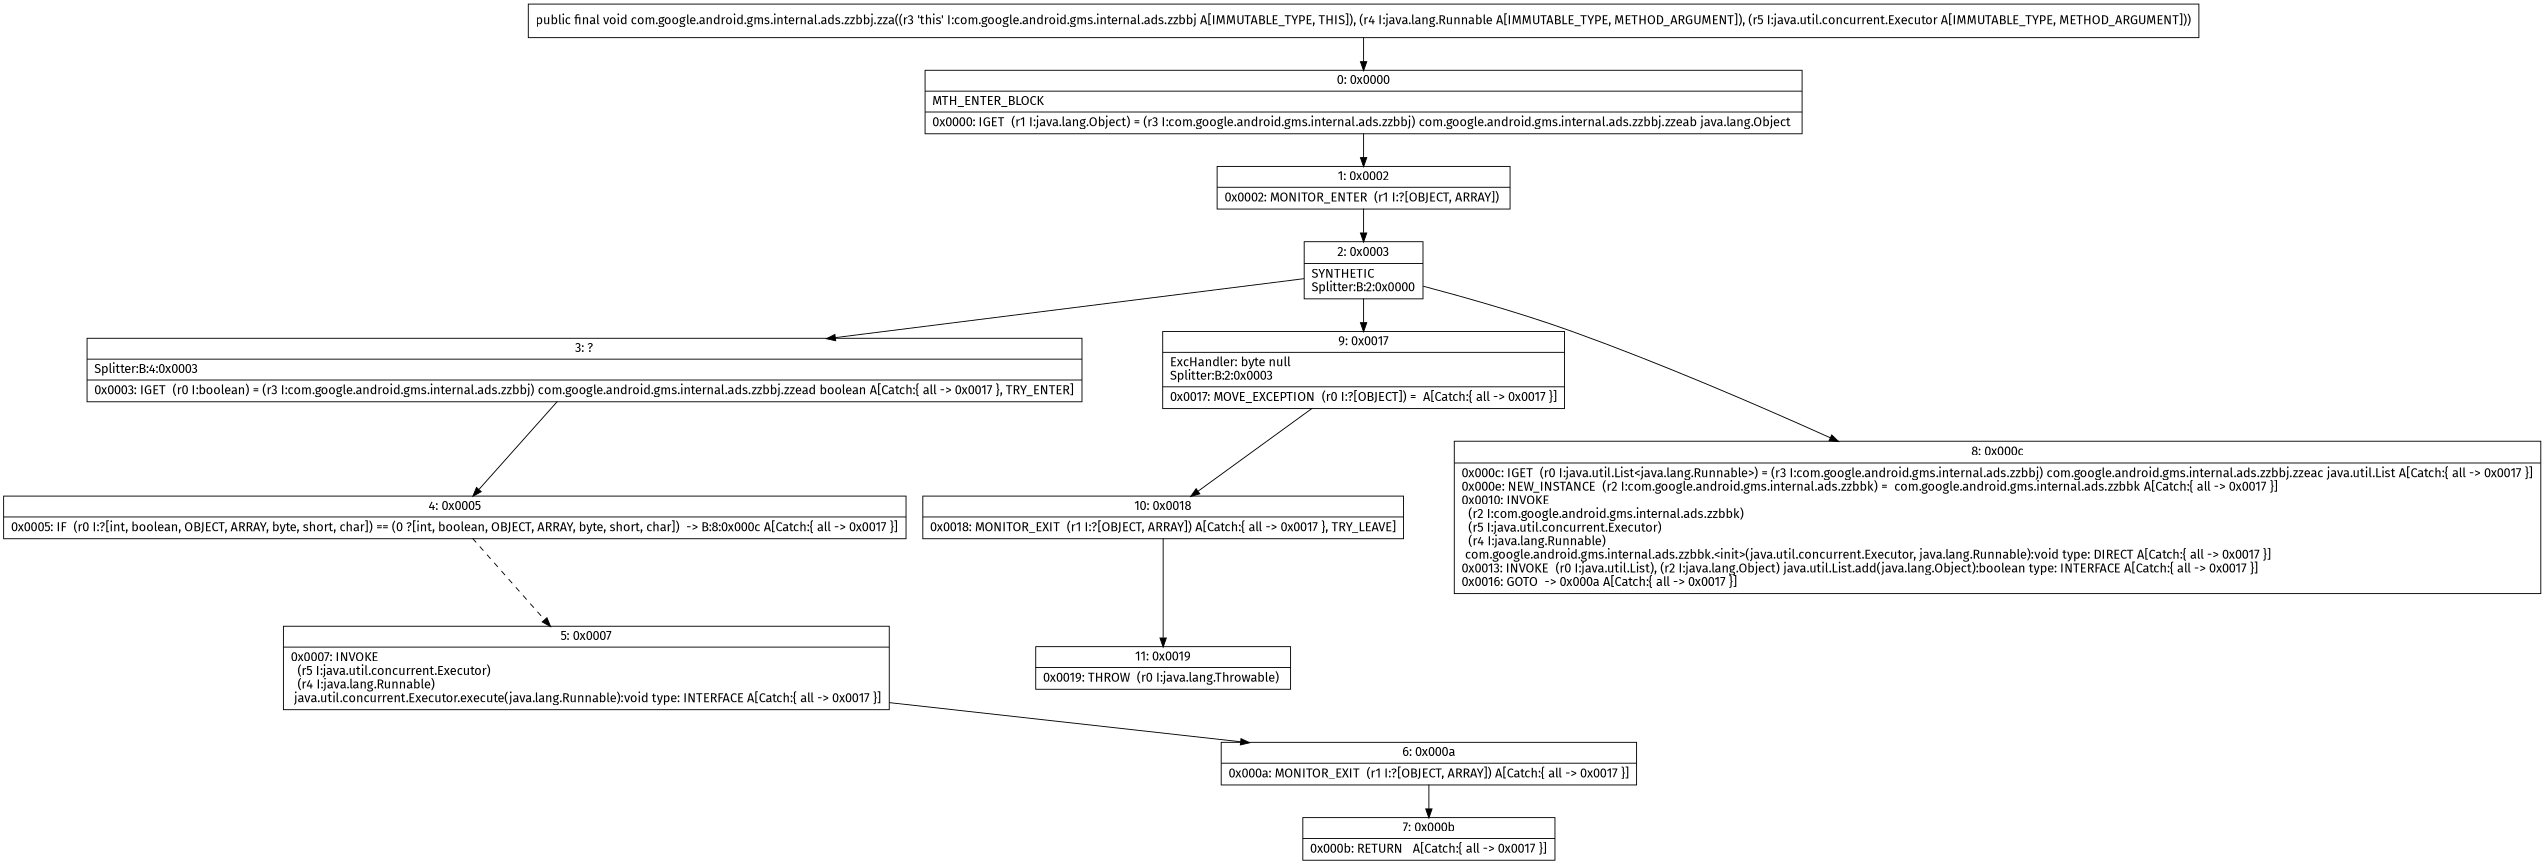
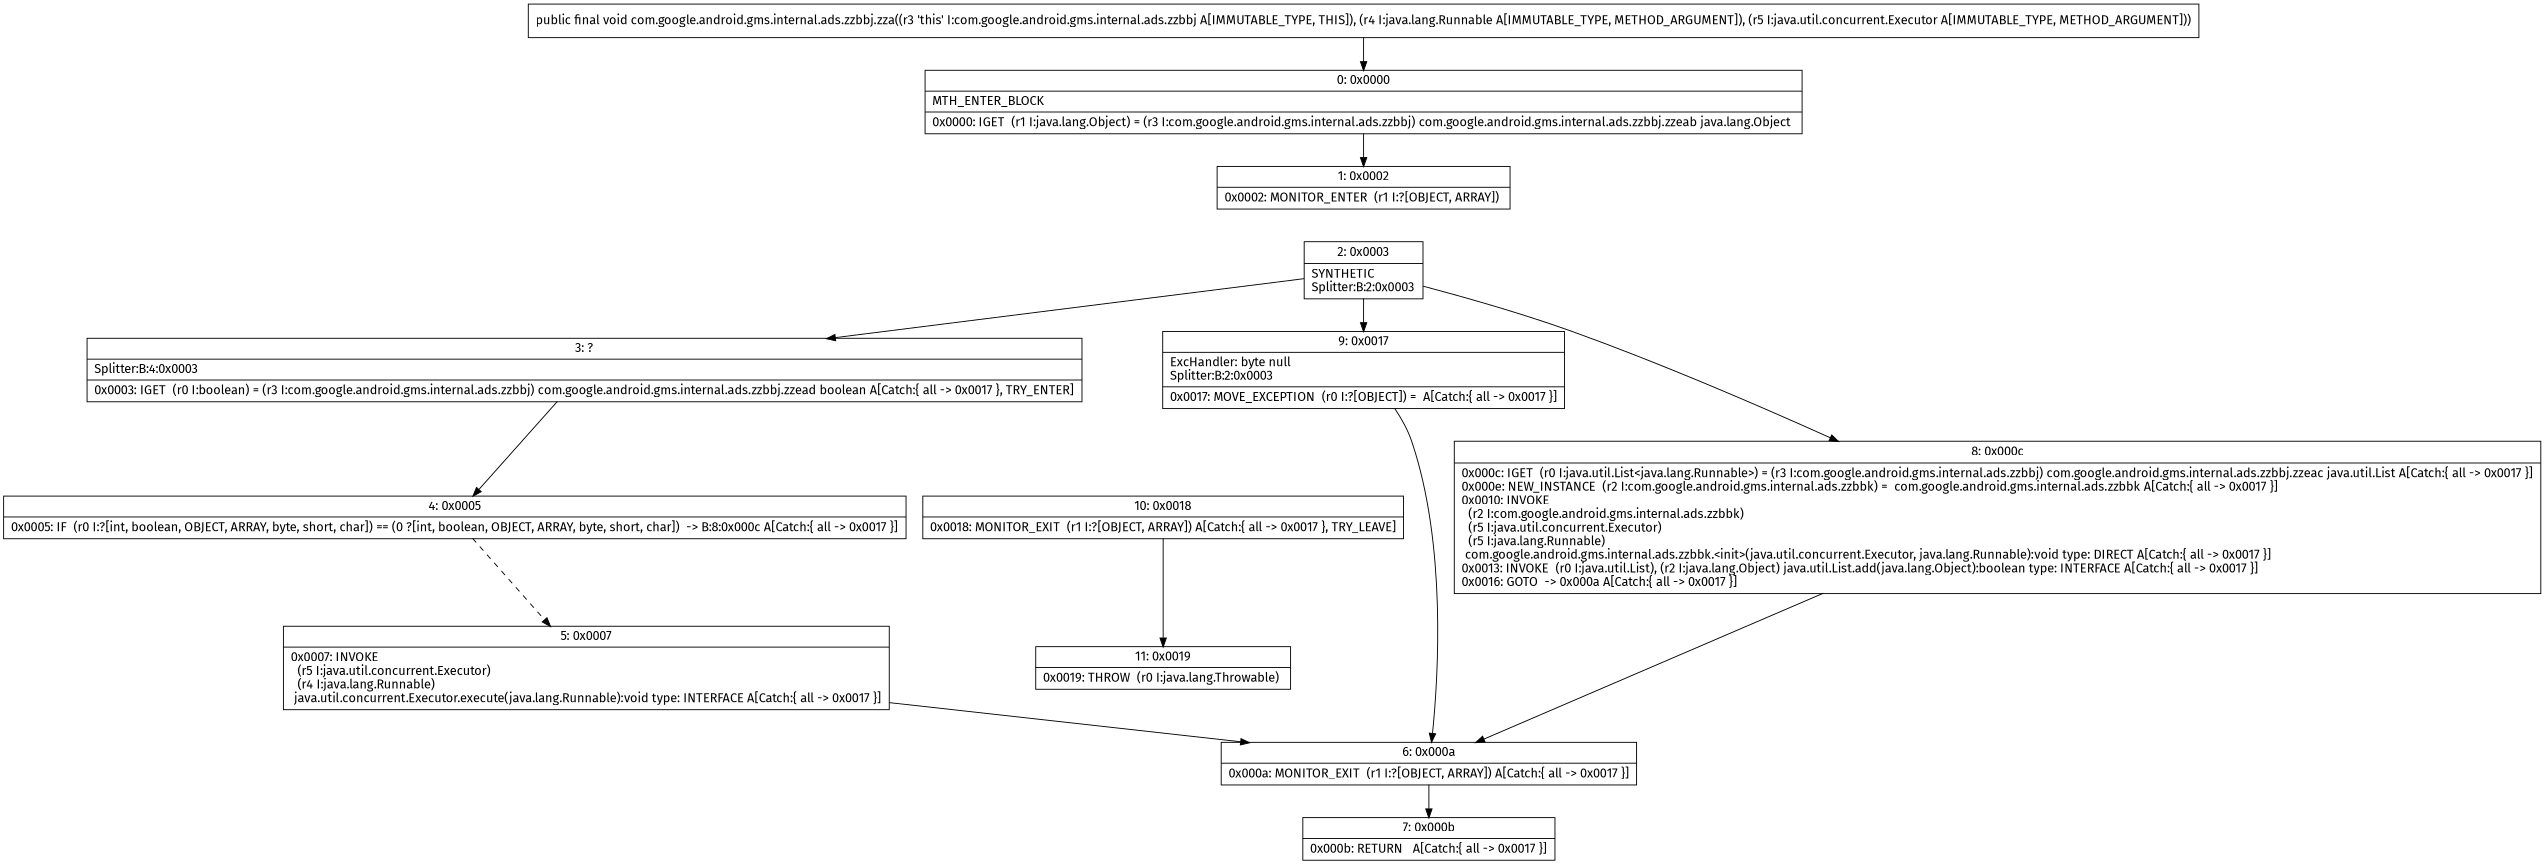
  digraph {
    fontname="Fira Sans"
    node [fontname="Fira Sans" shape=record]
    edge [fontname="Fira Sans"]
    n1 [label="{0\:\ 0x0000|MTH_ENTER_BLOCK\l|0x0000: IGET  (r1 I:java.lang.Object) = (r3 I:com.google.android.gms.internal.ads.zzbbj) com.google.android.gms.internal.ads.zzbbj.zzeab java.lang.Object \l}"]
    n2 [label="{1\:\ 0x0002|0x0002: MONITOR_ENTER  (r1 I:?[OBJECT, ARRAY]) \l}"]
-   n3 [label="{2\:\ 0x0003|SYNTHETIC\lSplitter:B:2:0x0000\l}"]
+   n3 [label="{2\:\ 0x0003|SYNTHETIC\lSplitter:B:2:0x0003\l}"]
    n4 [label="{3\:\ ?|Splitter:B:4:0x0003\l|0x0003: IGET  (r0 I:boolean) = (r3 I:com.google.android.gms.internal.ads.zzbbj) com.google.android.gms.internal.ads.zzbbj.zzead boolean A[Catch:\{ all \-\> 0x0017 \}, TRY_ENTER]\l}"]
    n5 [label="{9\:\ 0x0017|ExcHandler: byte null\lSplitter:B:2:0x0003\l|0x0017: MOVE_EXCEPTION  (r0 I:?[OBJECT]) =  A[Catch:\{ all \-\> 0x0017 \}]\l}"]
-   n6 [label="{8\:\ 0x000c|0x000c: IGET  (r0 I:java.util.List\<java.lang.Runnable\>) = (r3 I:com.google.android.gms.internal.ads.zzbbj) com.google.android.gms.internal.ads.zzbbj.zzeac java.util.List A[Catch:\{ all \-\> 0x0017 \}]\l0x000e: NEW_INSTANCE  (r2 I:com.google.android.gms.internal.ads.zzbbk) =  com.google.android.gms.internal.ads.zzbbk A[Catch:\{ all \-\> 0x0017 \}]\l0x0010: INVOKE  \l  (r2 I:com.google.android.gms.internal.ads.zzbbk)\l  (r5 I:java.util.concurrent.Executor)\l  (r4 I:java.lang.Runnable)\l com.google.android.gms.internal.ads.zzbbk.\<init\>(java.util.concurrent.Executor, java.lang.Runnable):void type: DIRECT A[Catch:\{ all \-\> 0x0017 \}]\l0x0013: INVOKE  (r0 I:java.util.List), (r2 I:java.lang.Object) java.util.List.add(java.lang.Object):boolean type: INTERFACE A[Catch:\{ all \-\> 0x0017 \}]\l0x0016: GOTO  \-\> 0x000a A[Catch:\{ all \-\> 0x0017 \}]\l}"]
+   n6 [label="{8\:\ 0x000c|0x000c: IGET  (r0 I:java.util.List\<java.lang.Runnable\>) = (r3 I:com.google.android.gms.internal.ads.zzbbj) com.google.android.gms.internal.ads.zzbbj.zzeac java.util.List A[Catch:\{ all \-\> 0x0017 \}]\l0x000e: NEW_INSTANCE  (r2 I:com.google.android.gms.internal.ads.zzbbk) =  com.google.android.gms.internal.ads.zzbbk A[Catch:\{ all \-\> 0x0017 \}]\l0x0010: INVOKE  \l  (r2 I:com.google.android.gms.internal.ads.zzbbk)\l  (r5 I:java.util.concurrent.Executor)\l  (r5 I:java.lang.Runnable)\l com.google.android.gms.internal.ads.zzbbk.\<init\>(java.util.concurrent.Executor, java.lang.Runnable):void type: DIRECT A[Catch:\{ all \-\> 0x0017 \}]\l0x0013: INVOKE  (r0 I:java.util.List), (r2 I:java.lang.Object) java.util.List.add(java.lang.Object):boolean type: INTERFACE A[Catch:\{ all \-\> 0x0017 \}]\l0x0016: GOTO  \-\> 0x000a A[Catch:\{ all \-\> 0x0017 \}]\l}"]
    n7 [label="{4\:\ 0x0005|0x0005: IF  (r0 I:?[int, boolean, OBJECT, ARRAY, byte, short, char]) == (0 ?[int, boolean, OBJECT, ARRAY, byte, short, char])  \-\> B:8:0x000c A[Catch:\{ all \-\> 0x0017 \}]\l}"]
    n8 [label="{10\:\ 0x0018|0x0018: MONITOR_EXIT  (r1 I:?[OBJECT, ARRAY]) A[Catch:\{ all \-\> 0x0017 \}, TRY_LEAVE]\l}"]
    n9 [label="{5\:\ 0x0007|0x0007: INVOKE  \l  (r5 I:java.util.concurrent.Executor)\l  (r4 I:java.lang.Runnable)\l java.util.concurrent.Executor.execute(java.lang.Runnable):void type: INTERFACE A[Catch:\{ all \-\> 0x0017 \}]\l}"]
    n10 [label="{6\:\ 0x000a|0x000a: MONITOR_EXIT  (r1 I:?[OBJECT, ARRAY]) A[Catch:\{ all \-\> 0x0017 \}]\l}"]
    n11 [label="{7\:\ 0x000b|0x000b: RETURN   A[Catch:\{ all \-\> 0x0017 \}]\l}"]
    n12 [label="{11\:\ 0x0019|0x0019: THROW  (r0 I:java.lang.Throwable) \l}"]
    n13 [label="{public final void com.google.android.gms.internal.ads.zzbbj.zza((r3 'this' I:com.google.android.gms.internal.ads.zzbbj A[IMMUTABLE_TYPE, THIS]), (r4 I:java.lang.Runnable A[IMMUTABLE_TYPE, METHOD_ARGUMENT]), (r5 I:java.util.concurrent.Executor A[IMMUTABLE_TYPE, METHOD_ARGUMENT])) }"]
    n1 -> n2
-   n2 -> n3
    n3 -> n4
    n3 -> n5
    n3 -> n6
    n4 -> n7
-   n5 -> n8
+   n5 -> n10
+   n6 -> n10
    n7 -> n9 [style=dashed]
    n8 -> n12
    n9 -> n10
    n10 -> n11
    n13 -> n1
  }
